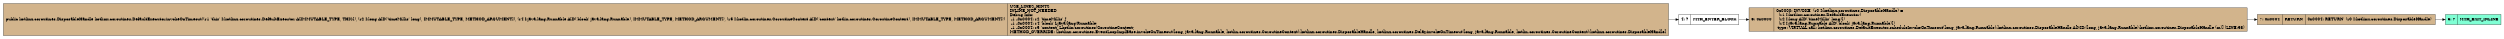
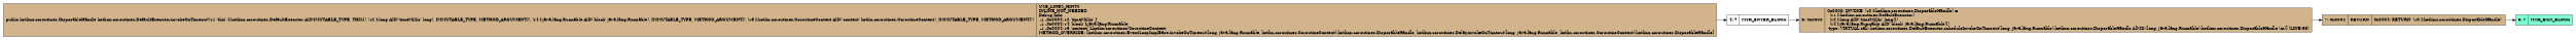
  digraph {
    rankdir=LR
    node [fillcolor=tan shape=record style=filled]
    n1 [fillcolor=white label="{4\:\ ?|MTH_ENTER_BLOCK\l}"]
    n2 [label="{6\:\ 0x0000|0x0000: INVOKE  (r0 I:kotlinx.coroutines.DisposableHandle) = \l  (r1 I:kotlinx.coroutines.DefaultExecutor)\l  (r2 I:long A[D('timeMillis' long)])\l  (r4 I:java.lang.Runnable A[D('block' java.lang.Runnable)])\l type: VIRTUAL call: kotlinx.coroutines.DefaultExecutor.scheduleInvokeOnTimeout(long, java.lang.Runnable):kotlinx.coroutines.DisposableHandle A[MD:(long, java.lang.Runnable):kotlinx.coroutines.DisposableHandle (m)] (LINE:98)\l}"]
    n3 [label="{7\:\ 0x0004|RETURN\l|0x0004: RETURN  (r0 I:kotlinx.coroutines.DisposableHandle) \l}"]
-   n4 [fillcolor=aquamarine label="{5\:\ ?|MTH_EXIT_INLINE\l}"]
+   n4 [fillcolor=aquamarine label="{5\:\ ?|MTH_EXIT_BLOCK\l}"]
    n5 [label="{public kotlinx.coroutines.DisposableHandle kotlinx.coroutines.DefaultExecutor.invokeOnTimeout((r1 'this' I:kotlinx.coroutines.DefaultExecutor A[IMMUTABLE_TYPE, THIS]), (r2 I:long A[D('timeMillis' long), IMMUTABLE_TYPE, METHOD_ARGUMENT]), (r4 I:java.lang.Runnable A[D('block' java.lang.Runnable), IMMUTABLE_TYPE, METHOD_ARGUMENT]), (r5 I:kotlin.coroutines.CoroutineContext A[D('context' kotlin.coroutines.CoroutineContext), IMMUTABLE_TYPE, METHOD_ARGUMENT]))  | USE_LINES_HINTS\lINLINE_NOT_NEEDED\lDebug Info:\l  \-1 \-0x0004: r2 'timeMillis' J\l  \-1 \-0x0004: r4 'block' Ljava\/lang\/Runnable;\l  \-1 \-0x0004: r5 'context' Lkotlin\/coroutines\/CoroutineContext;\lMETHOD_OVERRIDE: [kotlinx.coroutines.EventLoopImplBase.invokeOnTimeout(long, java.lang.Runnable, kotlin.coroutines.CoroutineContext):kotlinx.coroutines.DisposableHandle, kotlinx.coroutines.Delay.invokeOnTimeout(long, java.lang.Runnable, kotlin.coroutines.CoroutineContext):kotlinx.coroutines.DisposableHandle]\l}"]
    n1 -> n2
    n2 -> n3
    n3 -> n4
    n5 -> n1
  }
